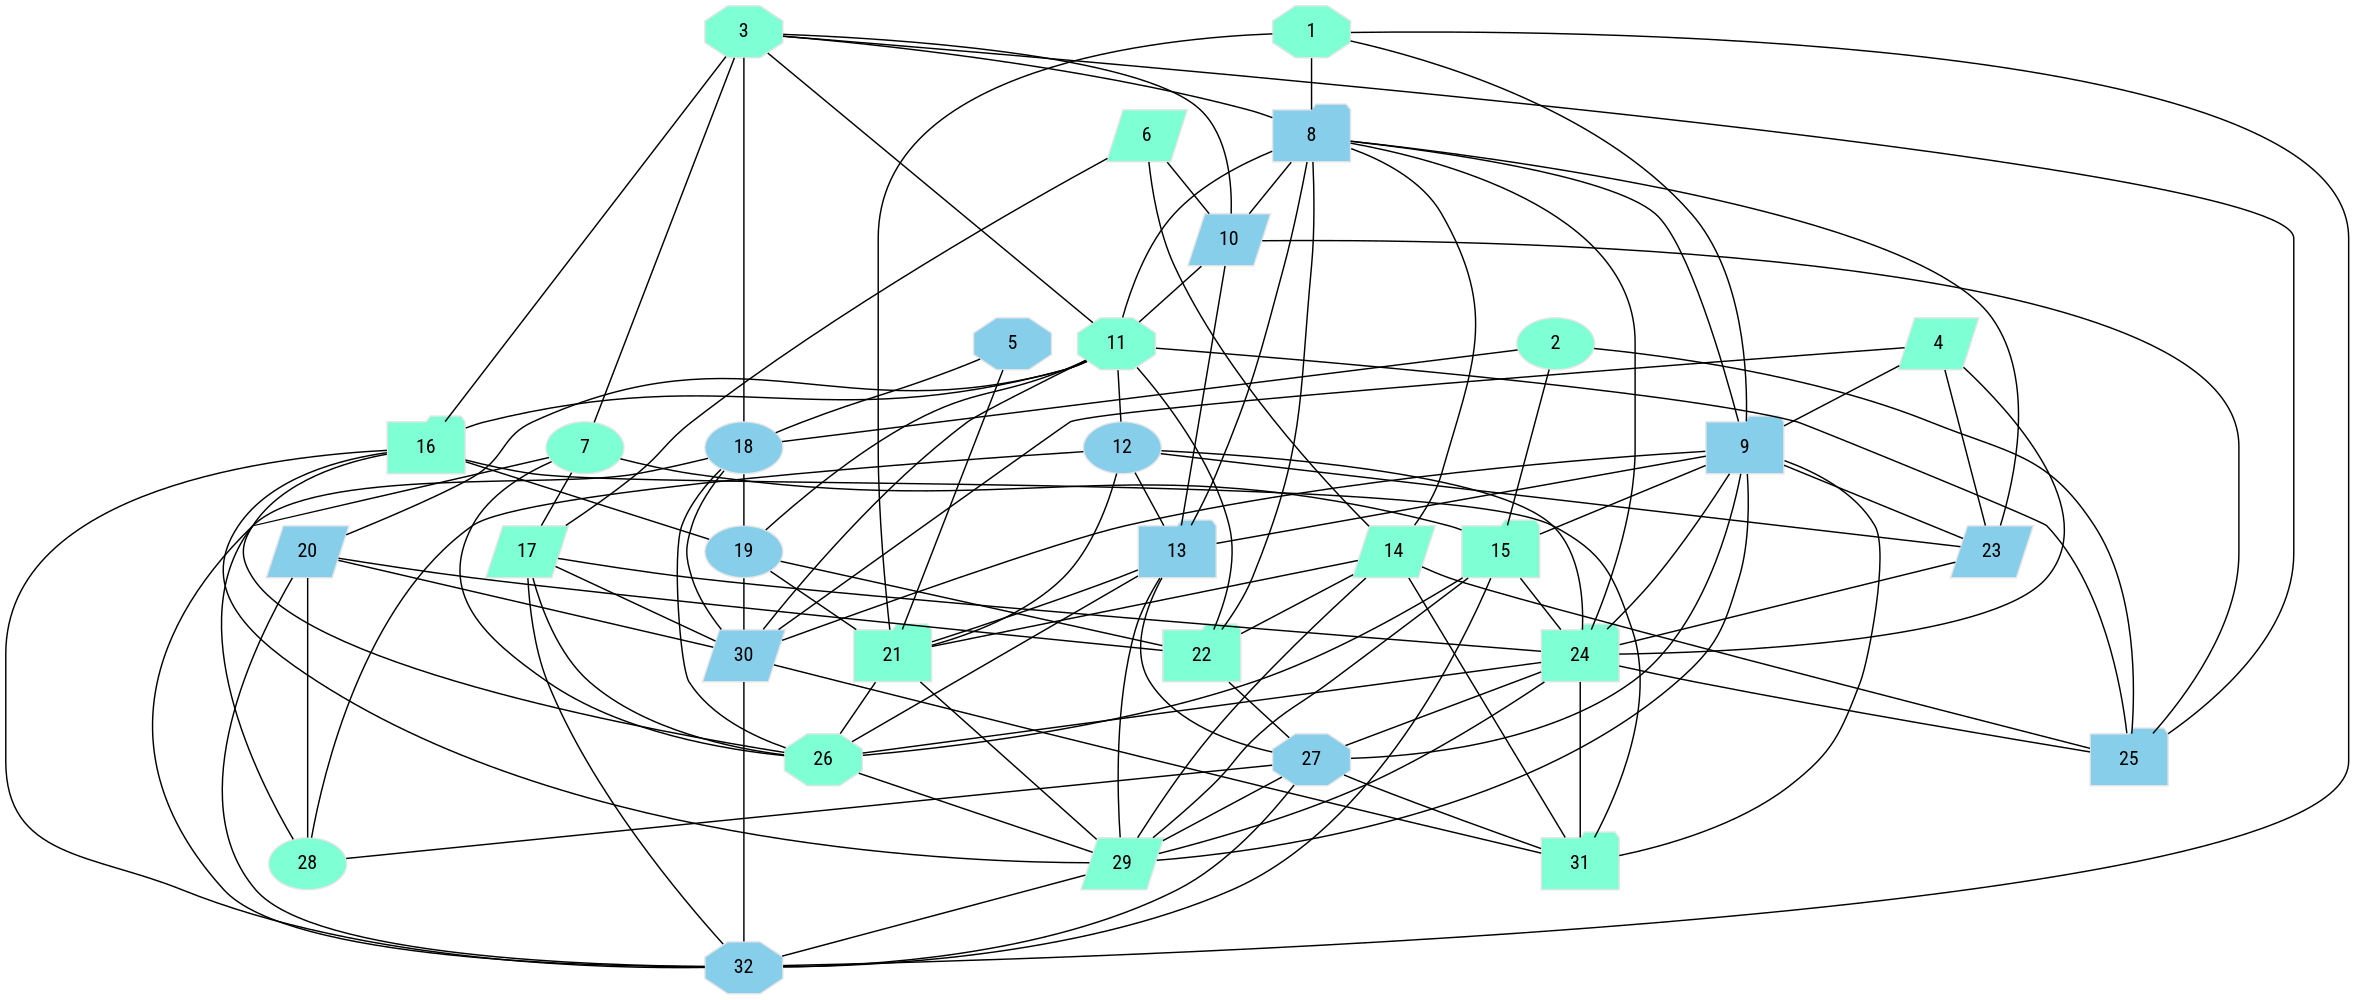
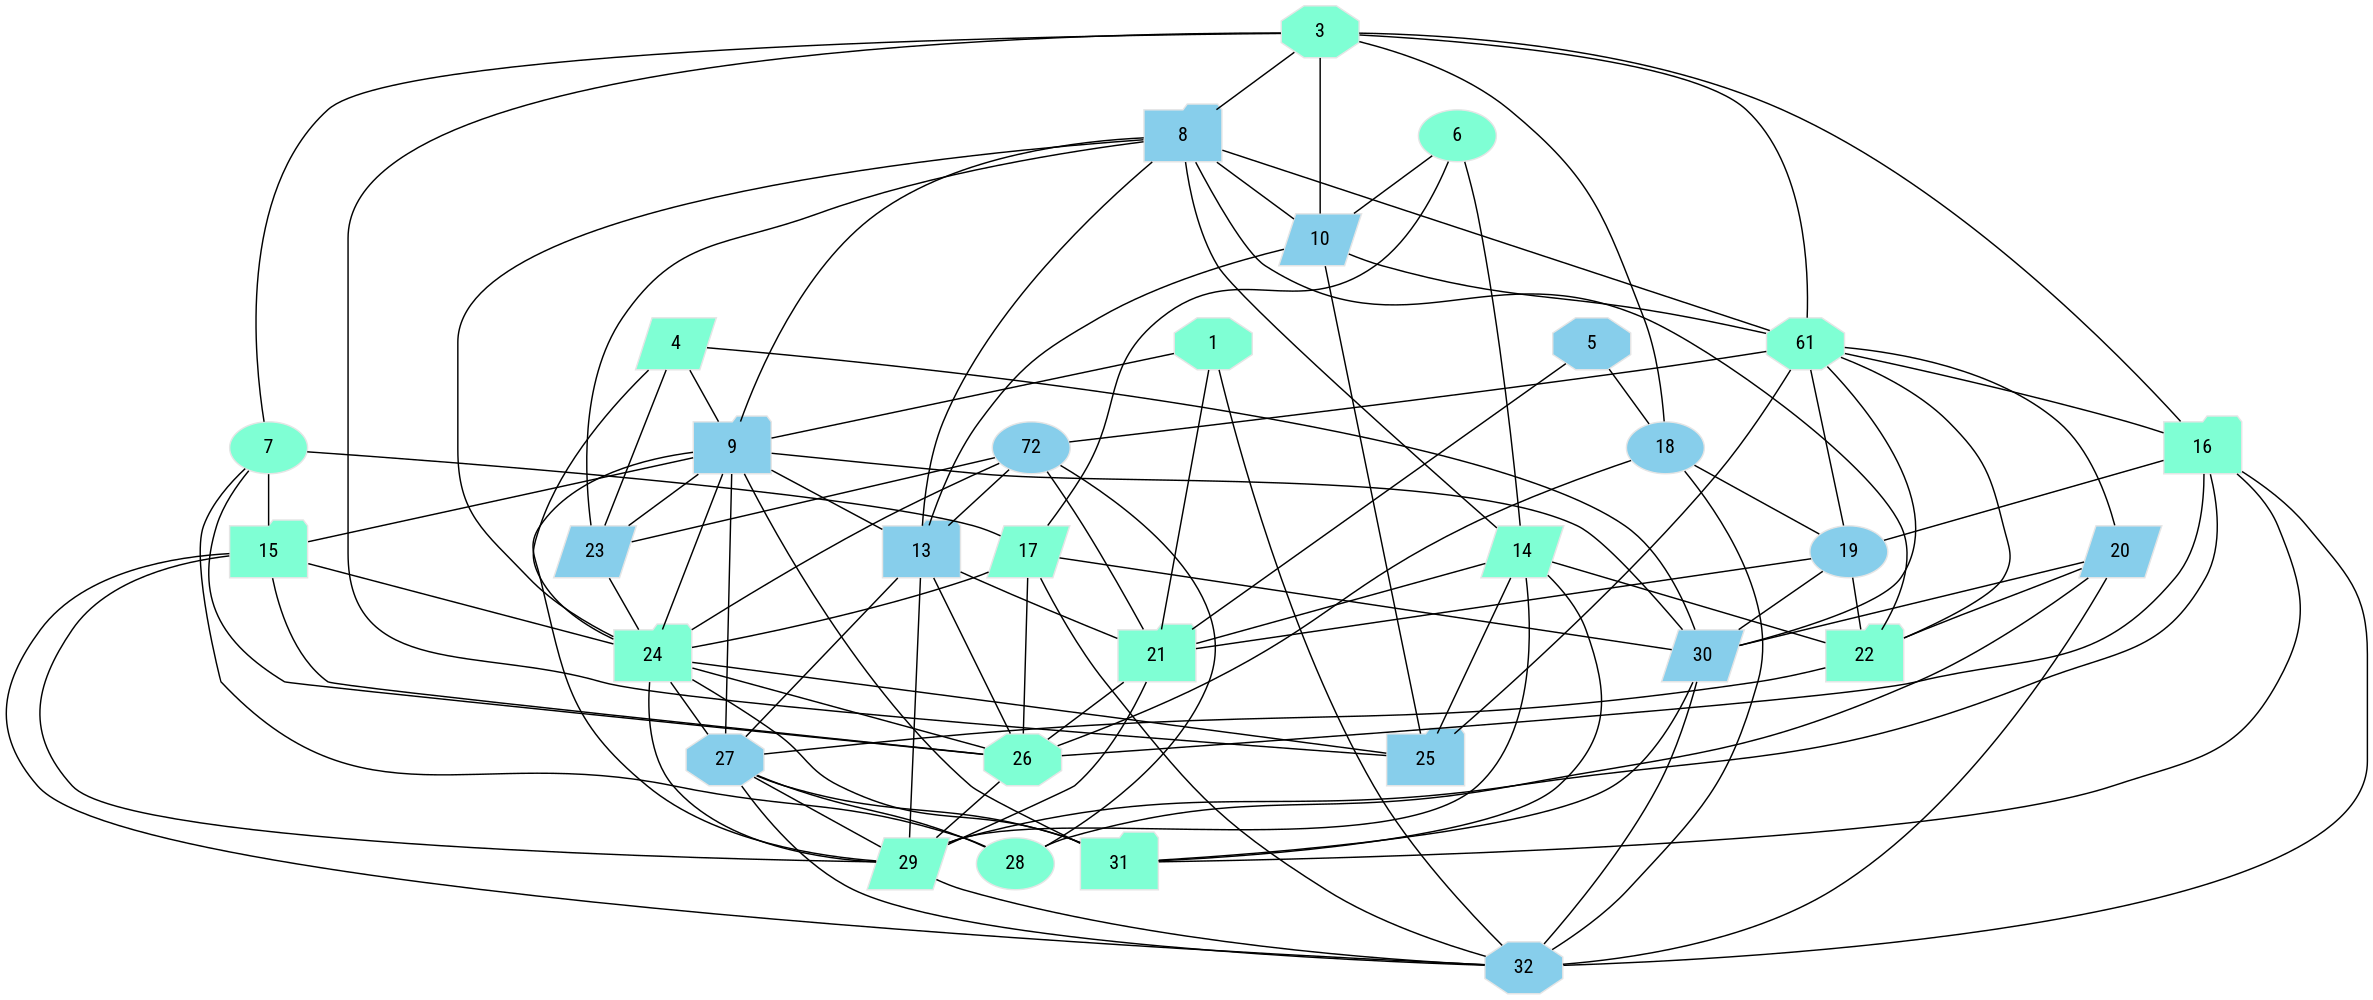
  graph {
    fontname="Roboto Condensed"
    node [color=gray90 fillcolor=aquamarine fontname="Roboto Condensed" shape=folder style=filled]
    edge [fontname="Roboto Condensed" weight=1.0]
    1 [shape=octagon]
    8 [fillcolor=skyblue]
    9 [fillcolor=skyblue]
    21
    32 [fillcolor=skyblue shape=octagon]
    10 [fillcolor=skyblue shape=parallelogram]
-   11 [shape=octagon]
+   11 [shape=octagon label=61]
    23 [fillcolor=skyblue shape=parallelogram]
    24
    14 [shape=parallelogram]
    13 [fillcolor=skyblue]
    22
    15
    30 [fillcolor=skyblue shape=parallelogram]
    27 [fillcolor=skyblue shape=octagon]
    29 [shape=parallelogram]
    31
    26 [shape=octagon]
-   2 [shape=ellipse]
    18 [fillcolor=skyblue shape=ellipse]
    25 [fillcolor=skyblue]
    19 [fillcolor=skyblue shape=ellipse]
    3 [shape=octagon]
    7 [shape=ellipse]
    16
    17 [shape=parallelogram]
    28 [shape=ellipse]
-   12 [fillcolor=skyblue shape=ellipse]
+   12 [fillcolor=skyblue shape=ellipse label=72]
    20 [fillcolor=skyblue shape=parallelogram]
    4 [shape=parallelogram]
    5 [fillcolor=skyblue shape=octagon]
-   6 [shape=parallelogram]
-   1 -- 8
+   6 [shape=ellipse]
    1 -- 9
    1 -- 21 [weight=2.0]
    1 -- 32
    8 -- 9
    8 -- 10 [weight=2.0]
    8 -- 11
    8 -- 23
    8 -- 24
    8 -- 14
    8 -- 13 [weight=2.0]
    8 -- 22
    9 -- 23
    9 -- 24
    9 -- 13
    9 -- 15
    9 -- 30
    9 -- 27
    9 -- 29
    9 -- 31
    21 -- 29
    21 -- 26 [weight=2.0]
    10 -- 11
    10 -- 13
    10 -- 25
    11 -- 22
    11 -- 30
    11 -- 25
    11 -- 19
    11 -- 16
    11 -- 12 [weight=2.0]
    11 -- 20
    23 -- 24
    24 -- 27 [weight=2.0]
    24 -- 29
    24 -- 31
    24 -- 26
    24 -- 25
    14 -- 21
    14 -- 22
    14 -- 29
    14 -- 31
    14 -- 25
    13 -- 21
    13 -- 27
    13 -- 29
    13 -- 26
    22 -- 27
    15 -- 32
    15 -- 24 [weight=2.0]
    15 -- 29
    15 -- 26
    30 -- 32 [weight=3.0]
    30 -- 31
    27 -- 32 [weight=2.0]
    27 -- 29
    27 -- 31
    27 -- 28
    29 -- 32
    26 -- 29
-   2 -- 15
-   2 -- 18
-   2 -- 25
    18 -- 32
-   18 -- 30
    18 -- 26
    18 -- 19 [weight=2.0]
    19 -- 21
    19 -- 22
    19 -- 30 [weight=2.0]
    3 -- 8
    3 -- 10
    3 -- 11
    3 -- 18
    3 -- 25
    3 -- 7 [weight=2.0]
    3 -- 16 [weight=2.0]
    7 -- 15
    7 -- 26 [weight=2.0]
    7 -- 17
    7 -- 28
    16 -- 32
    16 -- 29
    16 -- 31 [weight=2.0]
    16 -- 26 [weight=2.0]
    16 -- 19
    17 -- 32
    17 -- 24
    17 -- 30
    17 -- 26 [weight=2.0]
    12 -- 21
    12 -- 23 [weight=2.0]
    12 -- 24
    12 -- 13 [weight=2.0]
    12 -- 28
    20 -- 32
    20 -- 22
    20 -- 30 [weight=2.0]
    20 -- 28
    4 -- 9
    4 -- 23
    4 -- 24 [weight=2.0]
    4 -- 30
    5 -- 21
    5 -- 18
    6 -- 10
    6 -- 14
    6 -- 17
  }
